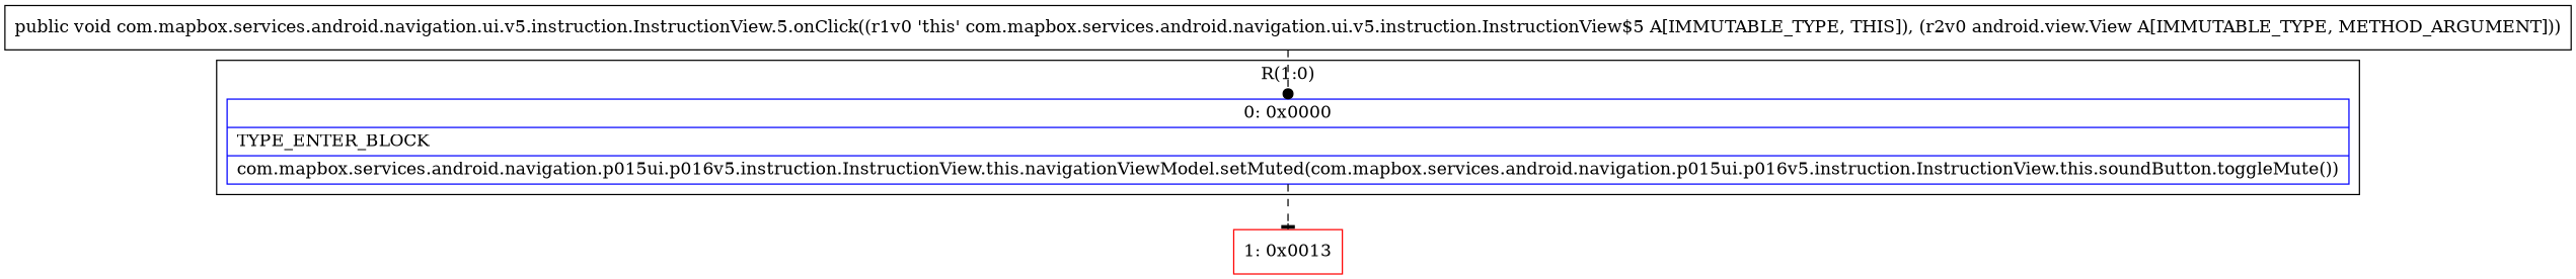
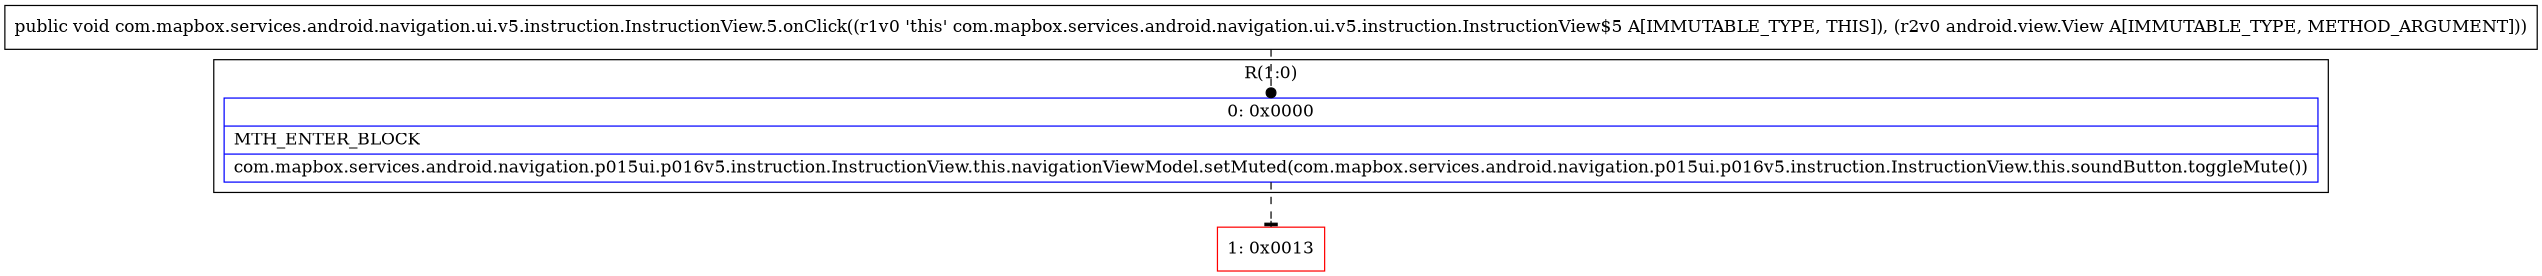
  digraph {
    node [shape=record]
    edge [style=dashed]
-   n1 [color=blue label="{0\:\ 0x0000|TYPE_ENTER_BLOCK\l|com.mapbox.services.android.navigation.p015ui.p016v5.instruction.InstructionView.this.navigationViewModel.setMuted(com.mapbox.services.android.navigation.p015ui.p016v5.instruction.InstructionView.this.soundButton.toggleMute())\l}"]
+   n1 [color=blue label="{0\:\ 0x0000|MTH_ENTER_BLOCK\l|com.mapbox.services.android.navigation.p015ui.p016v5.instruction.InstructionView.this.navigationViewModel.setMuted(com.mapbox.services.android.navigation.p015ui.p016v5.instruction.InstructionView.this.soundButton.toggleMute())\l}"]
    n2 [color=red label="{1\:\ 0x0013}"]
    n3 [label="{public void com.mapbox.services.android.navigation.ui.v5.instruction.InstructionView.5.onClick((r1v0 'this' com.mapbox.services.android.navigation.ui.v5.instruction.InstructionView$5 A[IMMUTABLE_TYPE, THIS]), (r2v0 android.view.View A[IMMUTABLE_TYPE, METHOD_ARGUMENT])) }"]
    subgraph cluster_1 {
      label="R(1:0)"
      n1
    }
    n1 -> n2 [arrowhead=tee]
    n3 -> n1 [arrowhead=dot]
  }
